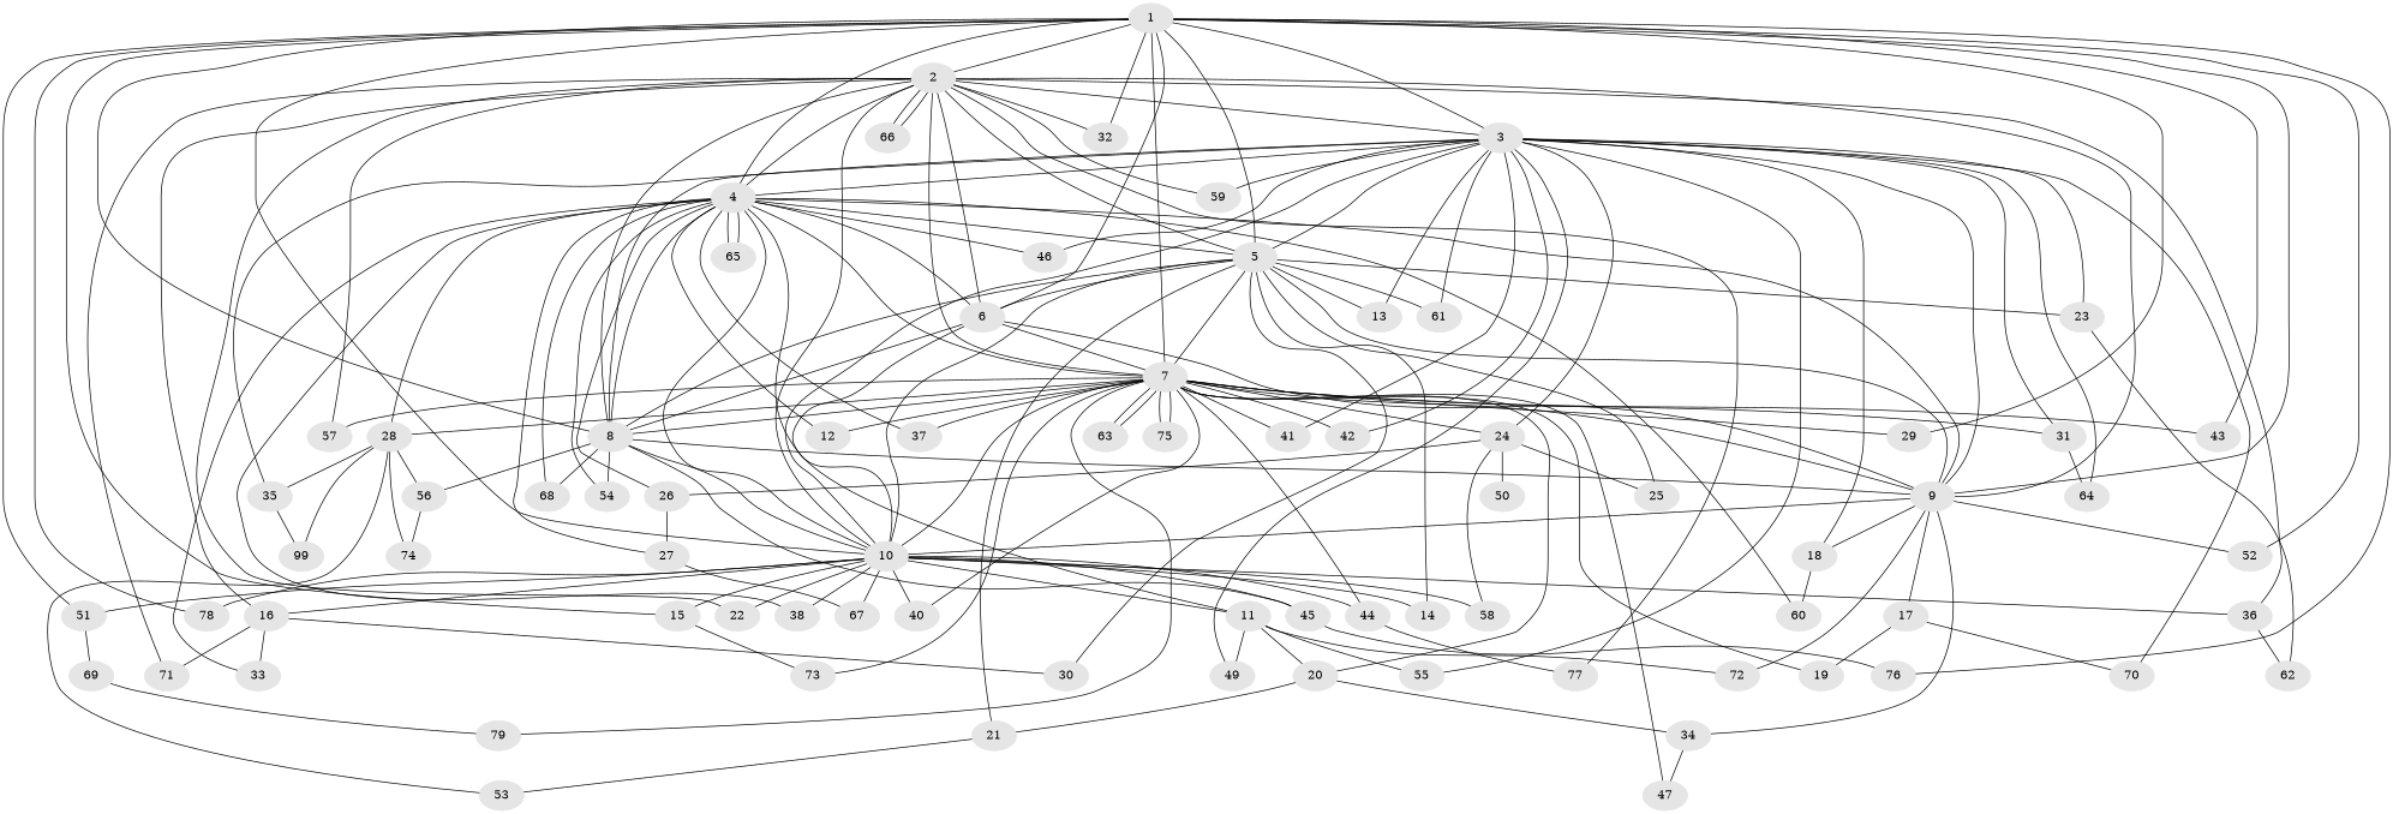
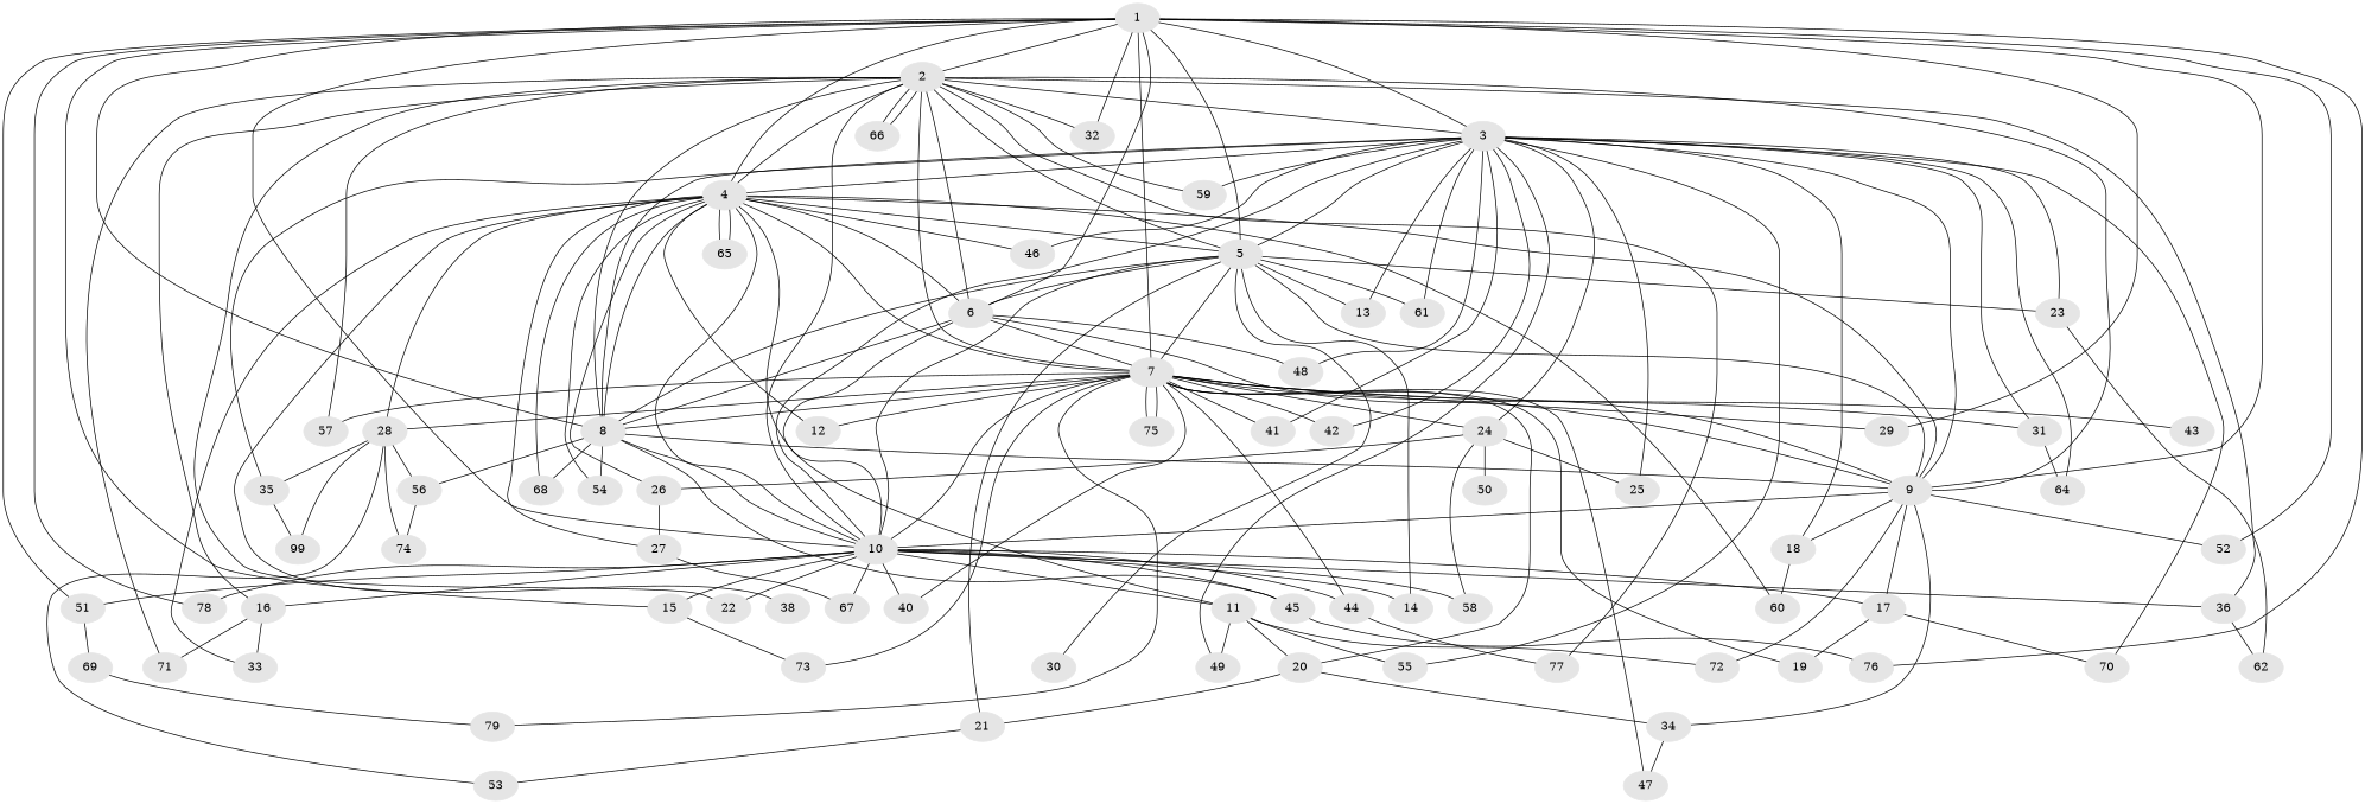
  graph {
    node [color=gray90 style=filled]
    1
    2
    3
    4
    5
    6
    7
    8
    9
    10
    15
    29
    32
    43
    51
    52
    76
    78
    16
    22
    36
    57
    59
    66
    71
    77
    13
    18
    23
    24
    31
    35
    41
    42
    46
+   48
    49
    55
    61
    64
    70
    11
    12
    26
    27
    28
    33
-   37
    38
    54
    60
    65
    68
    14
    21
    25
    30
    19
    20
    40
    44
    47
-   63
    73
    75
    79
    45
    56
    17
    34
    72
    58
    67
    69
    62
    50
    n77 [label=99]
    53
    74
    1 -- 2
    1 -- 3
    1 -- 4
    1 -- 5
    1 -- 6
    1 -- 7
    1 -- 8
    1 -- 9
    1 -- 10
    1 -- 15
    1 -- 29
    1 -- 32
-   1 -- 43
    1 -- 51
    1 -- 52
    1 -- 76
    1 -- 78
    2 -- 3
    2 -- 4
    2 -- 5
    2 -- 6
    2 -- 7
    2 -- 8
    2 -- 9
    2 -- 10
    2 -- 32
    2 -- 16
    2 -- 22
    2 -- 36
    2 -- 57
    2 -- 59
    2 -- 66
    2 -- 66
    2 -- 71
    2 -- 77
    3 -- 4
    3 -- 5
    3 -- 8
    3 -- 9
    3 -- 10
    3 -- 59
    3 -- 13
    3 -- 18
    3 -- 23
    3 -- 24
    3 -- 31
    3 -- 35
    3 -- 41
    3 -- 42
    3 -- 46
+   3 -- 48
    3 -- 49
    3 -- 55
    3 -- 61
    3 -- 64
    3 -- 70
    4 -- 5
    4 -- 6
    4 -- 7
    4 -- 8
    4 -- 9
    4 -- 10
    4 -- 46
    4 -- 11
    4 -- 12
    4 -- 26
    4 -- 27
    4 -- 28
    4 -- 33
-   4 -- 37
    4 -- 38
    4 -- 54
    4 -- 60
    4 -- 65
    4 -- 65
    4 -- 68
    5 -- 6
    5 -- 7
    5 -- 8
    5 -- 9
    5 -- 10
    5 -- 13
    5 -- 23
    5 -- 61
    5 -- 14
    5 -- 21
-   5 -- 25
+   3 -- 25
    5 -- 30
    6 -- 7
    6 -- 8
    6 -- 9
    6 -- 10
+   6 -- 48
    7 -- 8
    7 -- 9
    7 -- 10
    7 -- 29
    7 -- 43
    7 -- 57
    7 -- 24
    7 -- 31
    7 -- 41
    7 -- 42
    7 -- 12
    7 -- 28
-   7 -- 37
    7 -- 19
    7 -- 20
    7 -- 40
    7 -- 44
    7 -- 47
-   7 -- 63
-   7 -- 63
    7 -- 73
    7 -- 75
    7 -- 75
    7 -- 79
    8 -- 9
    8 -- 10
    8 -- 54
    8 -- 68
    8 -- 45
    8 -- 56
    9 -- 10
    9 -- 52
    9 -- 18
    9 -- 17
    9 -- 34
    9 -- 72
    10 -- 15
    10 -- 51
    10 -- 78
    10 -- 16
    10 -- 22
    10 -- 36
    10 -- 11
-   10 -- 38
+   10 -- 17
    10 -- 14
    10 -- 40
    10 -- 44
    10 -- 45
    10 -- 58
    10 -- 67
    15 -- 73
    51 -- 69
    16 -- 71
    16 -- 33
-   16 -- 30
    36 -- 62
    18 -- 60
    23 -- 62
    24 -- 26
    24 -- 25
    24 -- 58
    24 -- 50
    31 -- 64
    35 -- n77
    11 -- 49
    11 -- 55
    11 -- 20
    11 -- 72
    26 -- 27
    27 -- 67
    28 -- 35
    28 -- 56
    28 -- n77
    28 -- 53
    28 -- 74
    21 -- 53
    20 -- 21
    20 -- 34
    44 -- 77
    45 -- 76
    56 -- 74
    17 -- 70
    17 -- 19
    34 -- 47
    69 -- 79
  }
